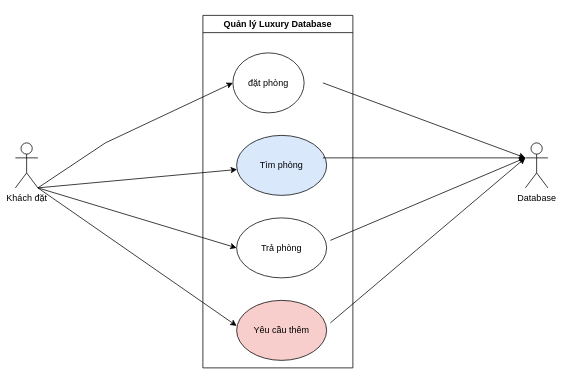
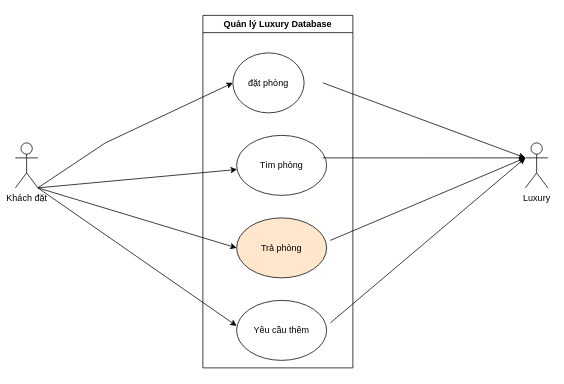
  <mxCell id="0" />
  <mxCell id="1" parent="0" />
  <mxCell id="2" value="Khách đặt" style="shape=umlActor;verticalLabelPosition=bottom;verticalAlign=top;html=1;outlineConnect=0;" parent="1" vertex="1"><mxGeometry x="20" y="190" width="30" height="60" as="geometry" /></mxCell>
  <mxCell id="3" value="Quản lý Luxury Database" style="swimlane;" parent="1" vertex="1"><mxGeometry x="270" y="20" width="200" height="470" as="geometry" /></mxCell>
  <mxCell id="4" value="đặt phòng" style="ellipse;whiteSpace=wrap;html=1;" parent="3" vertex="1"><mxGeometry x="40" y="50" width="95" height="80" as="geometry" /></mxCell>
- <mxCell id="5" value="Tìm phòng" style="ellipse;whiteSpace=wrap;html=1;fillColor=#dae8fc;" parent="3" vertex="1"><mxGeometry x="45" y="160" width="120" height="80" as="geometry" /></mxCell>
- <mxCell id="6" value="Trả phòng" style="ellipse;whiteSpace=wrap;html=1;" parent="3" vertex="1"><mxGeometry x="45" y="270" width="120" height="80" as="geometry" /></mxCell>
- <mxCell id="7" value="Yêu cầu thêm" style="ellipse;whiteSpace=wrap;html=1;fillColor=#f8cecc;" parent="3" vertex="1"><mxGeometry x="45" y="380" width="120" height="80" as="geometry" /></mxCell>
+ <mxCell id="5" value="Tìm phòng" style="ellipse;whiteSpace=wrap;html=1;" parent="3" vertex="1"><mxGeometry x="45" y="160" width="120" height="80" as="geometry" /></mxCell>
+ <mxCell id="6" value="Trả phòng" style="ellipse;whiteSpace=wrap;html=1;fillColor=#ffe6cc;" parent="3" vertex="1"><mxGeometry x="45" y="270" width="120" height="80" as="geometry" /></mxCell>
+ <mxCell id="7" value="Yêu cầu thêm" style="ellipse;whiteSpace=wrap;html=1;" parent="3" vertex="1"><mxGeometry x="45" y="380" width="120" height="80" as="geometry" /></mxCell>
  <mxCell id="8" value="" style="endArrow=classic;html=1;rounded=0;entryX=0;entryY=0.333;entryDx=0;entryDy=0;entryPerimeter=0;" parent="3" target="9" edge="1"><mxGeometry width="50" height="50" relative="1" as="geometry"><mxPoint x="160" y="90" as="sourcePoint" /><mxPoint x="210" y="40" as="targetPoint" /></mxGeometry></mxCell>
- <mxCell id="9" value="Database" style="shape=umlActor;verticalLabelPosition=bottom;verticalAlign=top;html=1;outlineConnect=0;" parent="1" vertex="1"><mxGeometry x="700" y="190" width="30" height="60" as="geometry" /></mxCell>
+ <mxCell id="9" value="Luxury" style="shape=umlActor;verticalLabelPosition=bottom;verticalAlign=top;html=1;outlineConnect=0;" parent="1" vertex="1"><mxGeometry x="700" y="190" width="30" height="60" as="geometry" /></mxCell>
  <mxCell id="10" value="" style="endArrow=classic;html=1;rounded=0;entryX=0;entryY=0.5;entryDx=0;entryDy=0;" parent="1" target="4" edge="1"><mxGeometry width="50" height="50" relative="1" as="geometry"><mxPoint x="50" y="250" as="sourcePoint" /><mxPoint x="310" y="110" as="targetPoint" /><Array as="points"><mxPoint x="140" y="190" /></Array></mxGeometry></mxCell>
  <mxCell id="11" value="" style="endArrow=classic;html=1;rounded=0;" parent="1" target="5" edge="1"><mxGeometry width="50" height="50" relative="1" as="geometry"><mxPoint x="50" y="250" as="sourcePoint" /><mxPoint x="100" y="200" as="targetPoint" /></mxGeometry></mxCell>
  <mxCell id="12" value="" style="endArrow=classic;html=1;rounded=0;entryX=0;entryY=0.5;entryDx=0;entryDy=0;" parent="1" target="6" edge="1"><mxGeometry width="50" height="50" relative="1" as="geometry"><mxPoint x="50" y="250" as="sourcePoint" /><mxPoint x="100" y="160" as="targetPoint" /></mxGeometry></mxCell>
  <mxCell id="13" value="" style="endArrow=classic;html=1;rounded=0;entryX=0;entryY=0.425;entryDx=0;entryDy=0;entryPerimeter=0;" parent="1" target="7" edge="1"><mxGeometry width="50" height="50" relative="1" as="geometry"><mxPoint x="50" y="250" as="sourcePoint" /><mxPoint x="100" y="200" as="targetPoint" /></mxGeometry></mxCell>
  <mxCell id="14" value="" style="endArrow=classic;html=1;rounded=0;entryX=0;entryY=0.333;entryDx=0;entryDy=0;entryPerimeter=0;" parent="1" target="9" edge="1"><mxGeometry width="50" height="50" relative="1" as="geometry"><mxPoint x="430" y="210" as="sourcePoint" /><mxPoint x="700" y="310" as="targetPoint" /></mxGeometry></mxCell>
  <mxCell id="15" value="" style="endArrow=classic;html=1;rounded=0;entryX=0;entryY=0.333;entryDx=0;entryDy=0;entryPerimeter=0;" parent="1" target="9" edge="1"><mxGeometry width="50" height="50" relative="1" as="geometry"><mxPoint x="440" y="320" as="sourcePoint" /><mxPoint x="720" y="230" as="targetPoint" /></mxGeometry></mxCell>
  <mxCell id="16" value="" style="endArrow=classic;html=1;rounded=0;" parent="1" edge="1"><mxGeometry width="50" height="50" relative="1" as="geometry"><mxPoint x="440" y="430" as="sourcePoint" /><mxPoint x="700" y="210" as="targetPoint" /></mxGeometry></mxCell>
